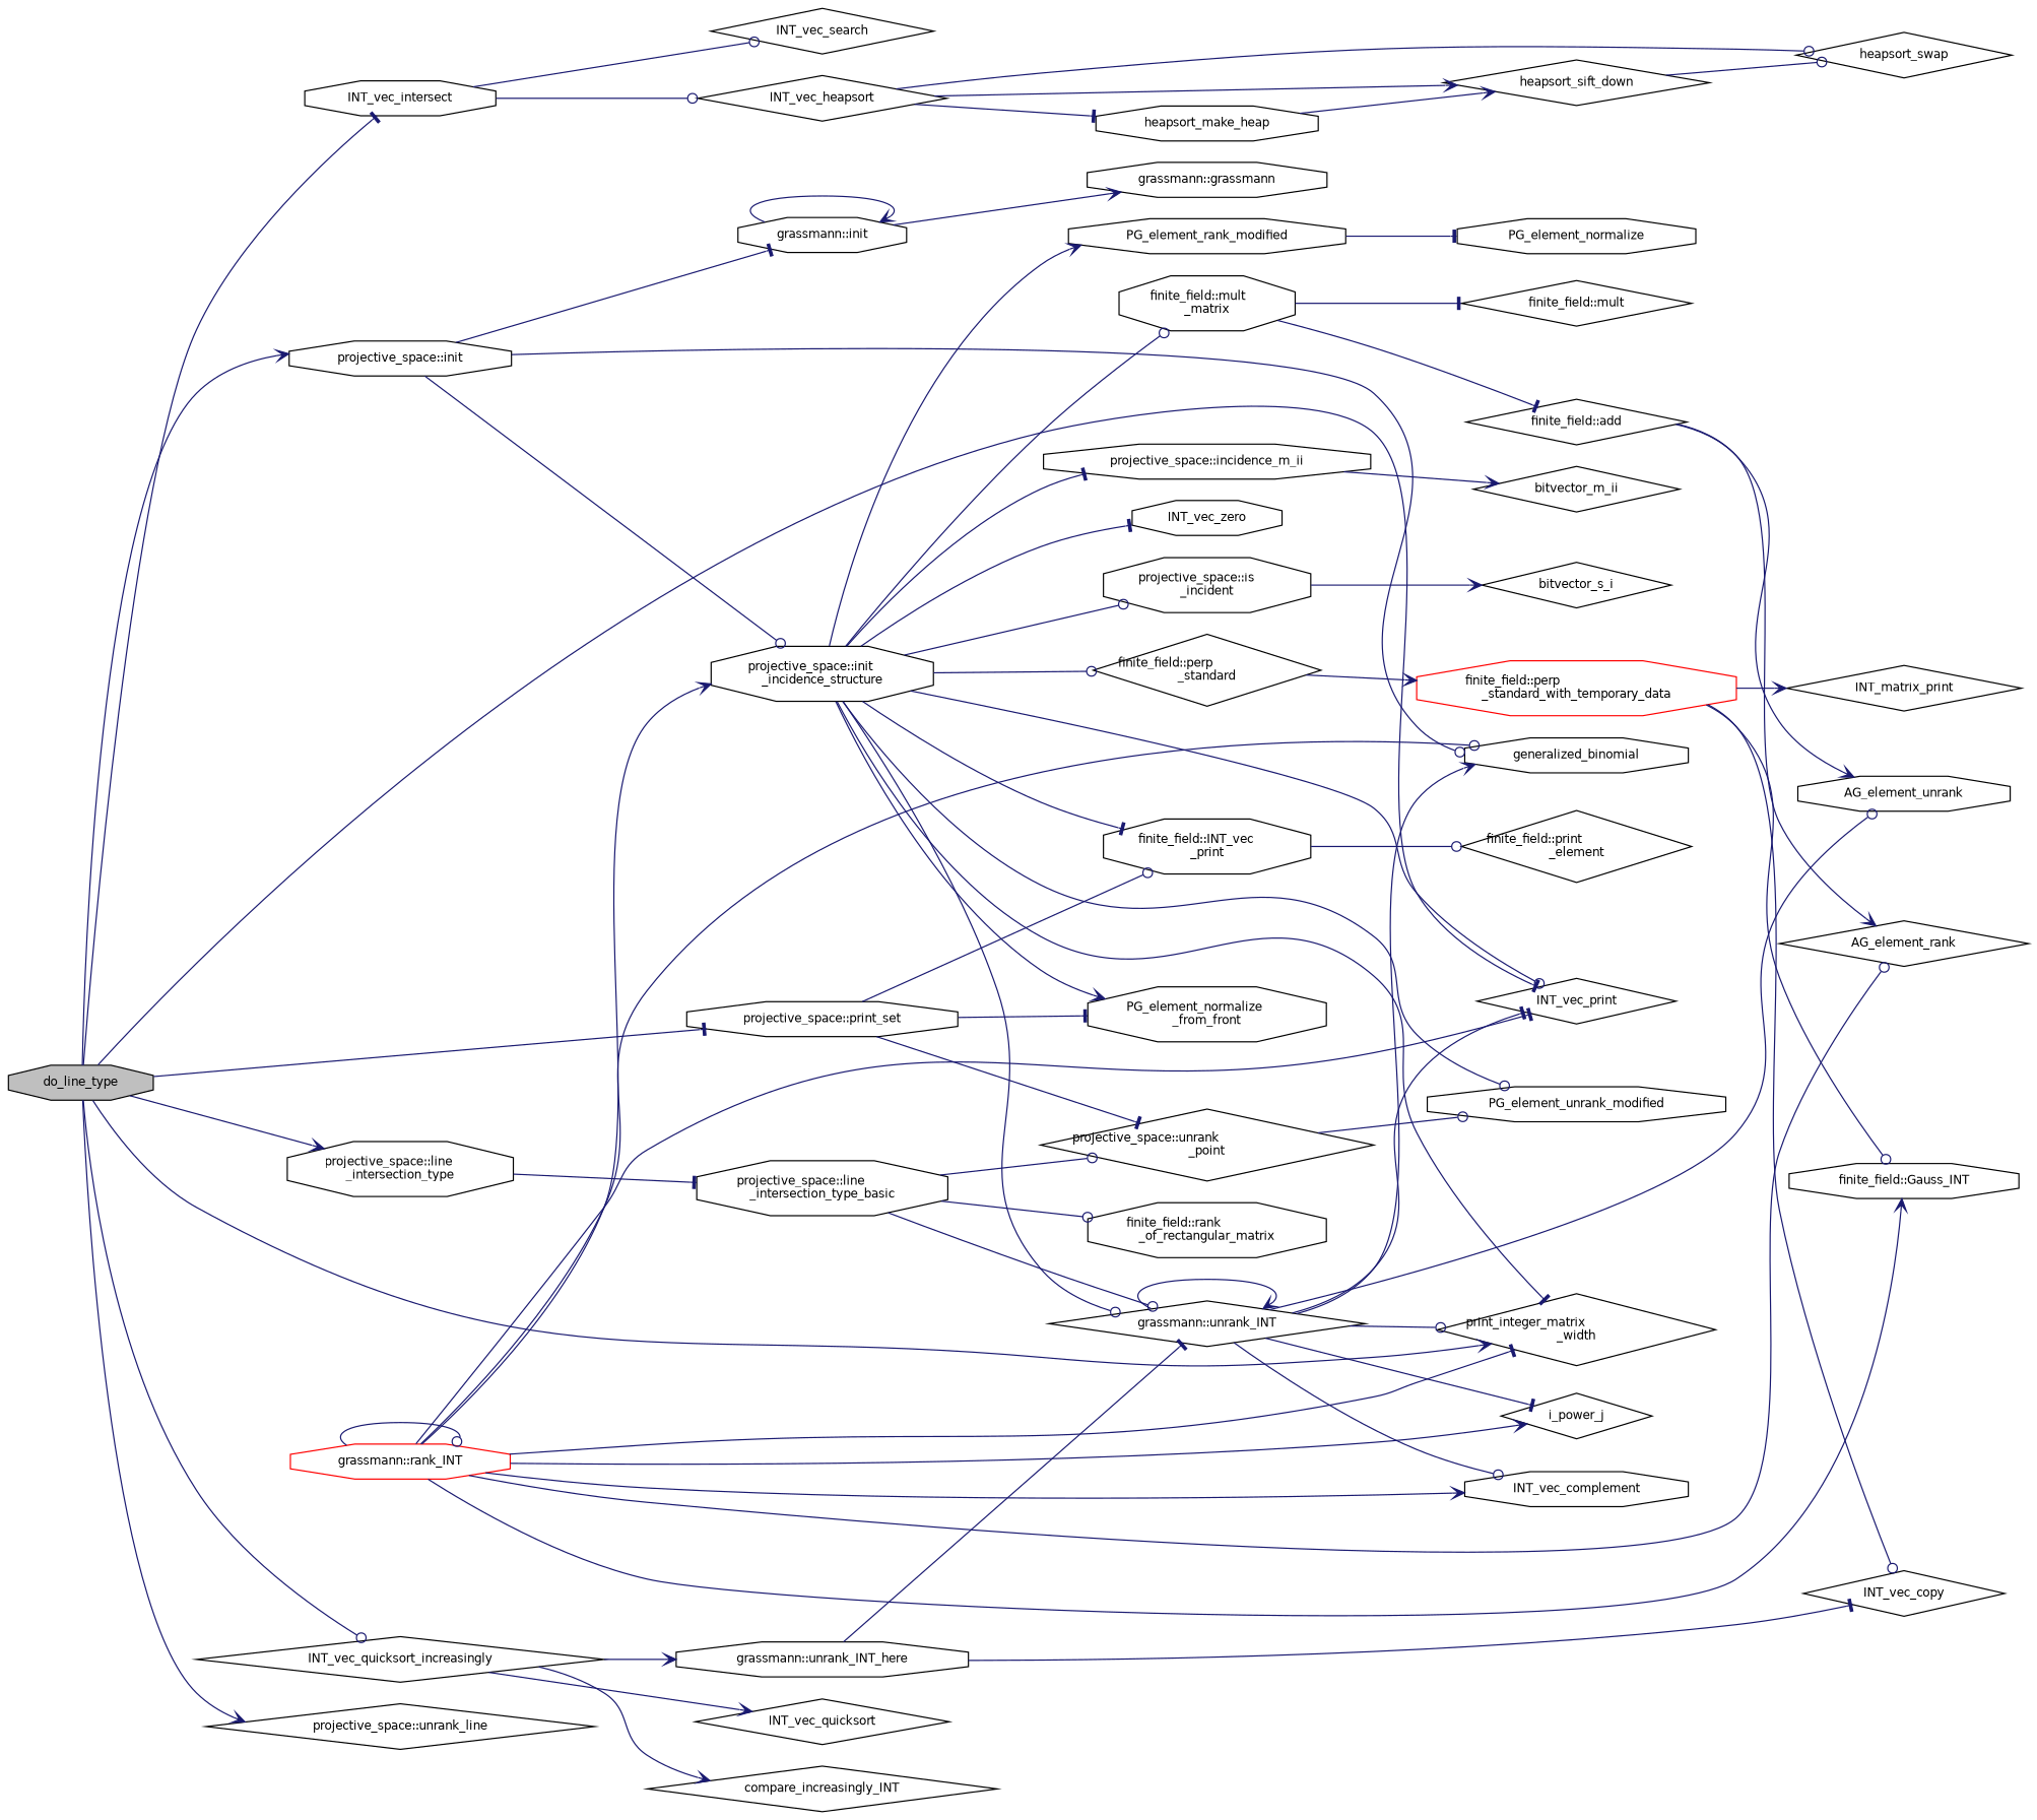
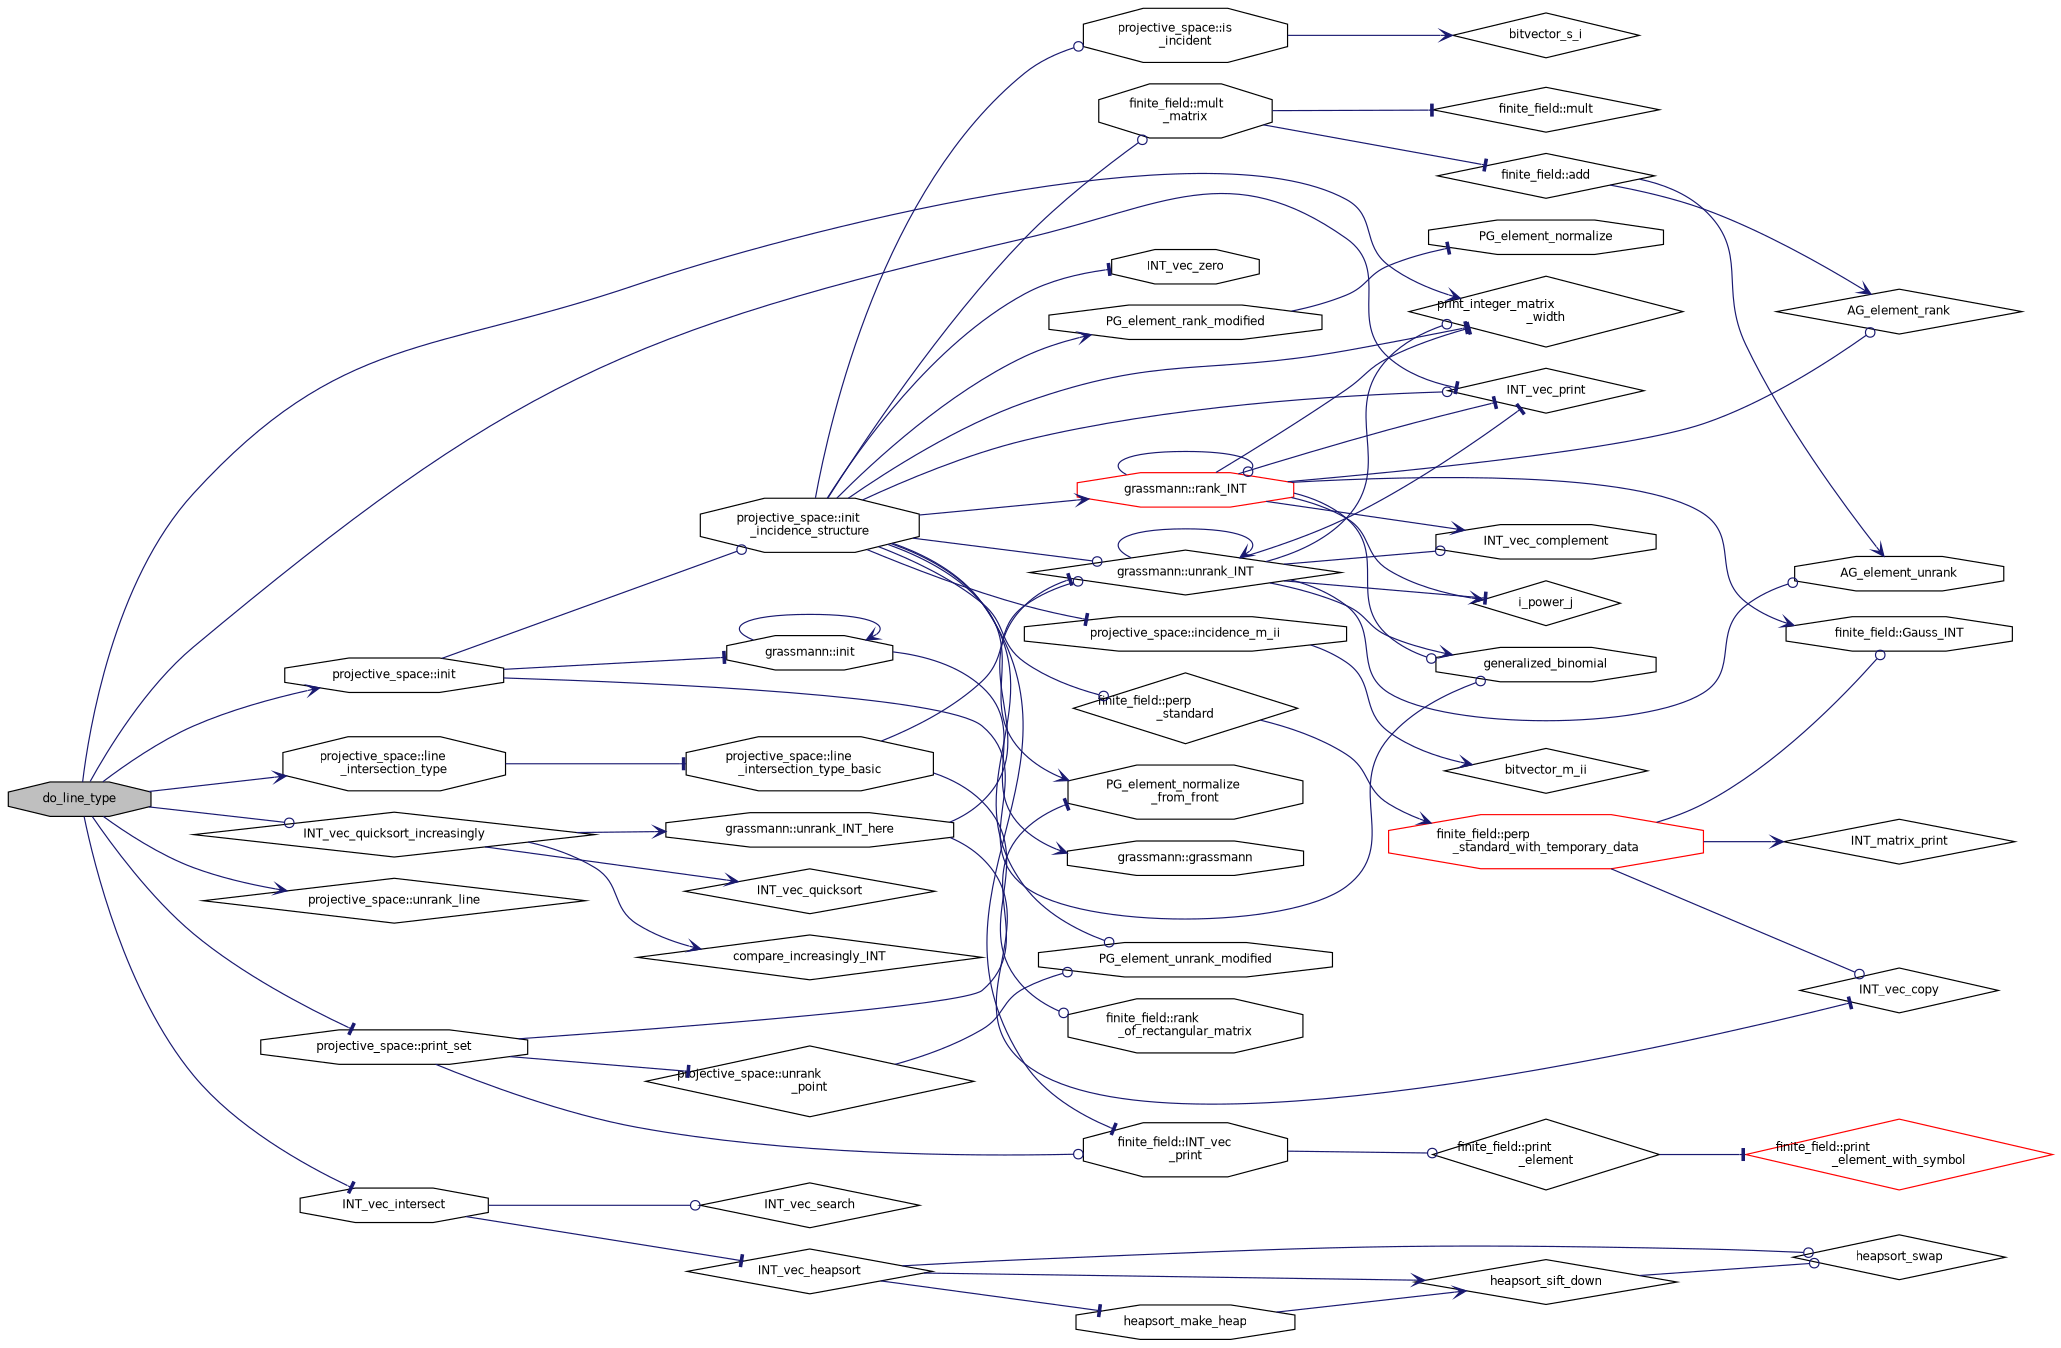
  digraph {
    rankdir=LR
    node [color=black fillcolor=white fontname=Helvetica fontsize=10 shape=octagon style=filled]
    edge [arrowhead=odot color=midnightblue fontname=Helvetica fontsize=10 labelfontname=Helvetica labelfontsize=10 style=solid]
    n1 [fillcolor=grey75 fontcolor=black height=0.2 label=do_line_type width=0.4]
    n2 [height=0.2 label="projective_space::init" width=0.4]
    n3 [height=0.2 label=INT_vec_print shape=diamond width=0.4]
    n4 [height=0.2 label="print_integer_matrix\l_width" shape=diamond width=0.4]
    n5 [height=0.2 label="projective_space::line\l_intersection_type" width=0.4]
    n6 [height=0.2 label=INT_vec_quicksort_increasingly shape=diamond width=0.4]
    n7 [height=0.2 label="projective_space::unrank_line" shape=diamond width=0.4]
    n8 [height=0.2 label=INT_vec_intersect width=0.4]
    n9 [height=0.2 label="projective_space::print_set" width=0.4]
    n10 [height=0.2 label="grassmann::init" width=0.4]
    n11 [height=0.2 label=generalized_binomial width=0.4]
    n12 [height=0.2 label="projective_space::init\l_incidence_structure" width=0.4]
    n13 [height=0.2 label="projective_space::line\l_intersection_type_basic" width=0.4]
    n14 [height=0.2 label=INT_vec_quicksort shape=diamond width=0.4]
    n15 [height=0.2 label=compare_increasingly_INT shape=diamond width=0.4]
    n16 [height=0.2 label="grassmann::unrank_INT_here" width=0.4]
    n17 [height=0.2 label=INT_vec_heapsort shape=diamond width=0.4]
    n18 [height=0.2 label=INT_vec_search shape=diamond width=0.4]
    n19 [height=0.2 label="finite_field::INT_vec\l_print" width=0.4]
    n20 [height=0.2 label="PG_element_normalize\l_from_front" width=0.4]
    n21 [height=0.2 label="projective_space::unrank\l_point" shape=diamond width=0.4]
    n22 [height=0.2 label="grassmann::grassmann" width=0.4]
    n23 [height=0.2 label=INT_vec_zero width=0.4]
    n24 [height=0.2 label=PG_element_unrank_modified width=0.4]
    n25 [height=0.2 label="grassmann::unrank_INT" shape=diamond width=0.4]
    n26 [color=red height=0.2 label="grassmann::rank_INT" width=0.4]
    n27 [height=0.2 label="finite_field::mult\l_matrix" width=0.4]
    n28 [height=0.2 label=PG_element_rank_modified width=0.4]
    n29 [height=0.2 label="projective_space::incidence_m_ii" width=0.4]
    n30 [height=0.2 label="finite_field::perp\l_standard" shape=diamond width=0.4]
    n31 [height=0.2 label="projective_space::is\l_incident" width=0.4]
    n32 [height=0.2 label="finite_field::print\l_element" shape=diamond width=0.4]
    n33 [height=0.2 label=i_power_j shape=diamond width=0.4]
    n34 [height=0.2 label=AG_element_unrank width=0.4]
    n35 [height=0.2 label=INT_vec_complement width=0.4]
    n36 [height=0.2 label="finite_field::Gauss_INT" width=0.4]
    n37 [height=0.2 label=AG_element_rank shape=diamond width=0.4]
    n38 [height=0.2 label="finite_field::add" shape=diamond width=0.4]
    n39 [height=0.2 label="finite_field::mult" shape=diamond width=0.4]
    n40 [height=0.2 label=PG_element_normalize width=0.4]
    n41 [height=0.2 label=bitvector_m_ii shape=diamond width=0.4]
    n42 [color=red height=0.2 label="finite_field::perp\l_standard_with_temporary_data" width=0.4]
    n43 [height=0.2 label=bitvector_s_i shape=diamond width=0.4]
+   n44 [color=red height=0.2 label="finite_field::print\l_element_with_symbol" shape=diamond width=0.4]
    n45 [height=0.2 label=INT_vec_copy shape=diamond width=0.4]
    n46 [height=0.2 label=INT_matrix_print shape=diamond width=0.4]
    n47 [height=0.2 label="finite_field::rank\l_of_rectangular_matrix" width=0.4]
    n48 [height=0.2 label=heapsort_make_heap width=0.4]
    n49 [height=0.2 label=heapsort_sift_down shape=diamond width=0.4]
    n50 [height=0.2 label=heapsort_swap shape=diamond width=0.4]
    n1 -> n2 [arrowhead=vee]
    n1 -> n3 [arrowhead=tee]
    n1 -> n4 [arrowhead=vee]
    n1 -> n5 [arrowhead=vee]
    n1 -> n6
    n1 -> n7 [arrowhead=vee]
    n1 -> n8 [arrowhead=tee]
    n1 -> n9 [arrowhead=tee]
    n2 -> n10 [arrowhead=tee]
    n2 -> n11
    n2 -> n12
    n5 -> n13 [arrowhead=tee]
    n6 -> n14 [arrowhead=vee]
    n6 -> n15 [arrowhead=vee]
    n6 -> n16 [arrowhead=vee]
-   n8 -> n17
+   n8 -> n17 [arrowhead=tee]
    n8 -> n18
    n9 -> n19
    n9 -> n20 [arrowhead=tee]
    n9 -> n21 [arrowhead=tee]
    n10 -> n10 [arrowhead=vee]
    n10 -> n22 [arrowhead=vee]
    n12 -> n3
    n12 -> n4 [arrowhead=tee]
    n12 -> n19 [arrowhead=tee]
    n12 -> n20 [arrowhead=vee]
    n12 -> n23 [arrowhead=tee]
    n12 -> n24
    n12 -> n25
-   n26 -> n12 [arrowhead=vee]
+   n12 -> n26 [arrowhead=vee]
    n12 -> n27
    n12 -> n28 [arrowhead=vee]
    n12 -> n29 [arrowhead=tee]
    n12 -> n30
    n12 -> n31
-   n13 -> n21
    n13 -> n25
    n13 -> n47
    n16 -> n25 [arrowhead=tee]
    n16 -> n45 [arrowhead=tee]
    n17 -> n48 [arrowhead=tee]
    n17 -> n49 [arrowhead=vee]
    n17 -> n50
    n19 -> n32
    n21 -> n24
    n25 -> n3 [arrowhead=tee]
    n25 -> n4
    n25 -> n11 [arrowhead=vee]
    n25 -> n25 [arrowhead=vee]
    n25 -> n33 [arrowhead=tee]
    n25 -> n34
    n25 -> n35
    n26 -> n3 [arrowhead=tee]
    n26 -> n4 [arrowhead=tee]
    n26 -> n11
    n26 -> n26
    n26 -> n33 [arrowhead=vee]
    n26 -> n35 [arrowhead=vee]
    n26 -> n36 [arrowhead=vee]
    n26 -> n37
    n27 -> n38 [arrowhead=tee]
    n27 -> n39 [arrowhead=tee]
    n28 -> n40 [arrowhead=tee]
    n29 -> n41 [arrowhead=vee]
    n30 -> n42 [arrowhead=vee]
    n31 -> n43 [arrowhead=vee]
+   n32 -> n44 [arrowhead=tee]
    n38 -> n34 [arrowhead=vee]
    n38 -> n37 [arrowhead=vee]
    n42 -> n36
    n42 -> n45
    n42 -> n46 [arrowhead=vee]
    n48 -> n49 [arrowhead=vee]
    n49 -> n50
  }
